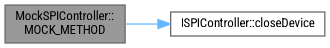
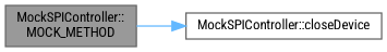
  digraph {
    rankdir=LR
    fontname="Roboto Condensed"
    node [fontname="Roboto Condensed" fontsize=10 shape=box style=filled]
    n1 [color=gray40 fillcolor=grey60 fontcolor=black height=0.2 label="MockSPIController::\lMOCK_METHOD" width=0.4]
-   n2 [color=grey40 fillcolor=white height=0.2 label="ISPIController::closeDevice" width=0.4]
+   n2 [color=grey40 fillcolor=white height=0.2 label="MockSPIController::closeDevice" width=0.4]
    n1 -> n2 [color=steelblue1 fontname="Roboto Condensed" fontsize=10 labelfontname=Helvetica labelfontsize=10 style=solid]
  }
